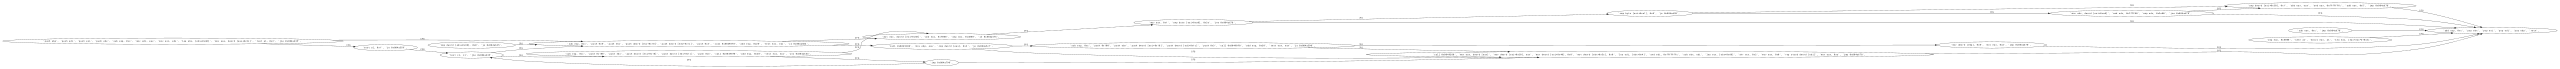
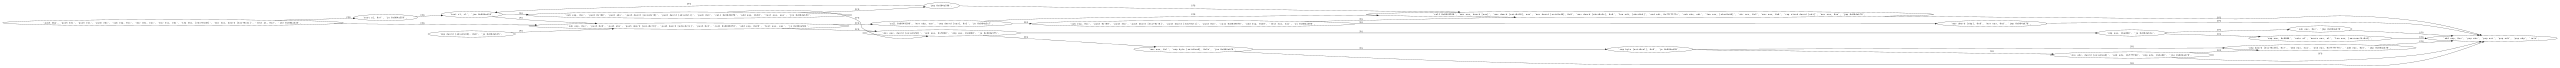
  digraph {
    fontname="Roboto Mono"
    rankdir=LR
    node [fontname="Roboto Mono"]
    edge [fontname="Roboto Mono"]
    n1 [label="'push ebp', 'push edi', 'push esi', 'push ebx', 'sub esp, 0xc', 'mov edi, eax', 'mov esi, edx', 'lea ebx, [edx+0x40]', 'mov eax, dword [eax+0x2c]', 'test al, 0x2', 'jne 0x804a635', "]
    n2 [label="'sub esp, 0xc', 'push 0x0', 'push ebx', 'push dword [esi+0x18]', 'push dword [edi+0x1c]', 'push 0x3', 'call 0x80490f0', 'add esp, 0x20', 'test eax, eax', 'js 0x804a584', "]
    n3 [label="'test al, 0x1', 'je 0x804a559', "]
    n4 [label="'call 0x8049280', 'mov ebp, eax', 'cmp dword [eax], 0x2', 'je 0x804a5c7', "]
    n5 [label="'mov eax, dword [esi+0x50]', 'and eax, 0xf000', 'cmp eax, 0x4000', 'je 0x804a5f5', "]
-   n6 [label="'test cl, cl', 'jne 0x804a635', "]
+   n6 [label="'test cl, cl', 'jne 0x804a634',"]
    n7 [label="'sub esp, 0xc', 'push 0x100', 'push ebx', 'push dword [esi+0x18]', 'push dword [edi+0x1c]', 'push 0x3', 'call 0x80490f0', 'add esp, 0x20', 'test eax, eax', 'js 0x804a590', "]
    n8 [label="'call 0x8049280', 'mov eax, dword [eax]', 'mov dword [esi+0x20], eax', 'mov dword [esi+0x40], 0x0', 'mov dword [ebx+0x5c], 0x0', 'lea edi, [ebx+0x4]', 'and edi, 0xfffffffc', 'sub ebx, edi', 'lea ecx, [ebx+0x60]', 'shr ecx, 0x2', 'mov eax, 0x0', 'rep stosd dword [edi]', 'mov eax, 0xa', 'jmp 0x804a678', "]
    n9 [label="'mov eax, 0x1', 'cmp byte [esi+0xa0], 0x2e', 'jne 0x804a678', "]
+   n10 [label="'cmp eax, 0xa000', 'je 0x804a62e', "]
    n11 [label="'sub esp, 0xc', 'push 0x100', 'push ebx', 'push dword [esi+0x18]', 'push dword [edi+0x1c]', 'push 0x3', 'call 0x80490f0', 'add esp, 0x20', 'test eax, eax', 'jns 0x804a653', "]
    n12 [label="'cmp dword [edx+0x30], 0x0', 'je 0x804a635', "]
    n13 [label="'mov dword [ebp], 0x0', 'mov eax, 0xd', 'jmp 0x804a678', "]
    n14 [label="'add esp, 0xc', 'pop ebx', 'pop esi', 'pop edi', 'pop ebp', 'retn', "]
    n15 [label="'cmp byte [esi+0xa1], 0x0', 'je 0x804a620', "]
    n16 [label="'sub eax, 0xc', 'jmp 0x804a678',"]
    n17 [label="'cmp eax, 0x8000', 'sete al', 'movzx eax, al', 'lea eax, [eax+eax*4+0x3]', "]
-   n18 [label="'jmp 0x804a790',"]
+   n18 [label="'jmp 0x804a590', "]
    n19 [label="'cmp dword [esi+0x30], 0x1', 'sbb eax, eax', 'and eax, 0xfffffffc', 'add eax, 0x5', 'jmp 0x804a678', "]
    n20 [label="'mov edx, dword [esi+0xa0]', 'and edx, 0xffff00', 'cmp edx, 0x2e00', 'jne 0x804a678', "]
    n1 -> n2 [label=CFG]
    n1 -> n3 [label=CFG]
    n2 -> n4 [label=CFG]
    n2 -> n5 [label=CFG]
    n3 -> n6 [label=CFG]
    n4 -> n7 [label=CFG]
    n4 -> n8 [label=CFG]
    n5 -> n9 [label=CFG]
+   n5 -> n10 [label=CFG]
    n6 -> n2 [label=CFG]
    n6 -> n11 [label=CFG]
    n7 -> n8 [label=CFG]
    n7 -> n13 [label=CFG]
    n8 -> n14 [label=CFG]
    n9 -> n14 [label=CFG]
    n9 -> n15 [label=CFG]
+   n10 -> n16 [label=CFG]
+   n10 -> n17 [label=CFG]
    n11 -> n5 [label=CFG]
    n11 -> n18 [label=CFG]
    n12 -> n2 [label=CFG]
    n13 -> n14 [label=CFG]
    n15 -> n19 [label=CFG]
    n15 -> n20 [label=CFG]
    n16 -> n14 [label=CFG]
    n17 -> n14 [label=CFG]
    n18 -> n6 [label=CFG]
    n18 -> n8 [label=CFG]
    n19 -> n14 [label=CFG]
    n20 -> n14 [label=CFG]
    n20 -> n19 [label=CFG]
  }
